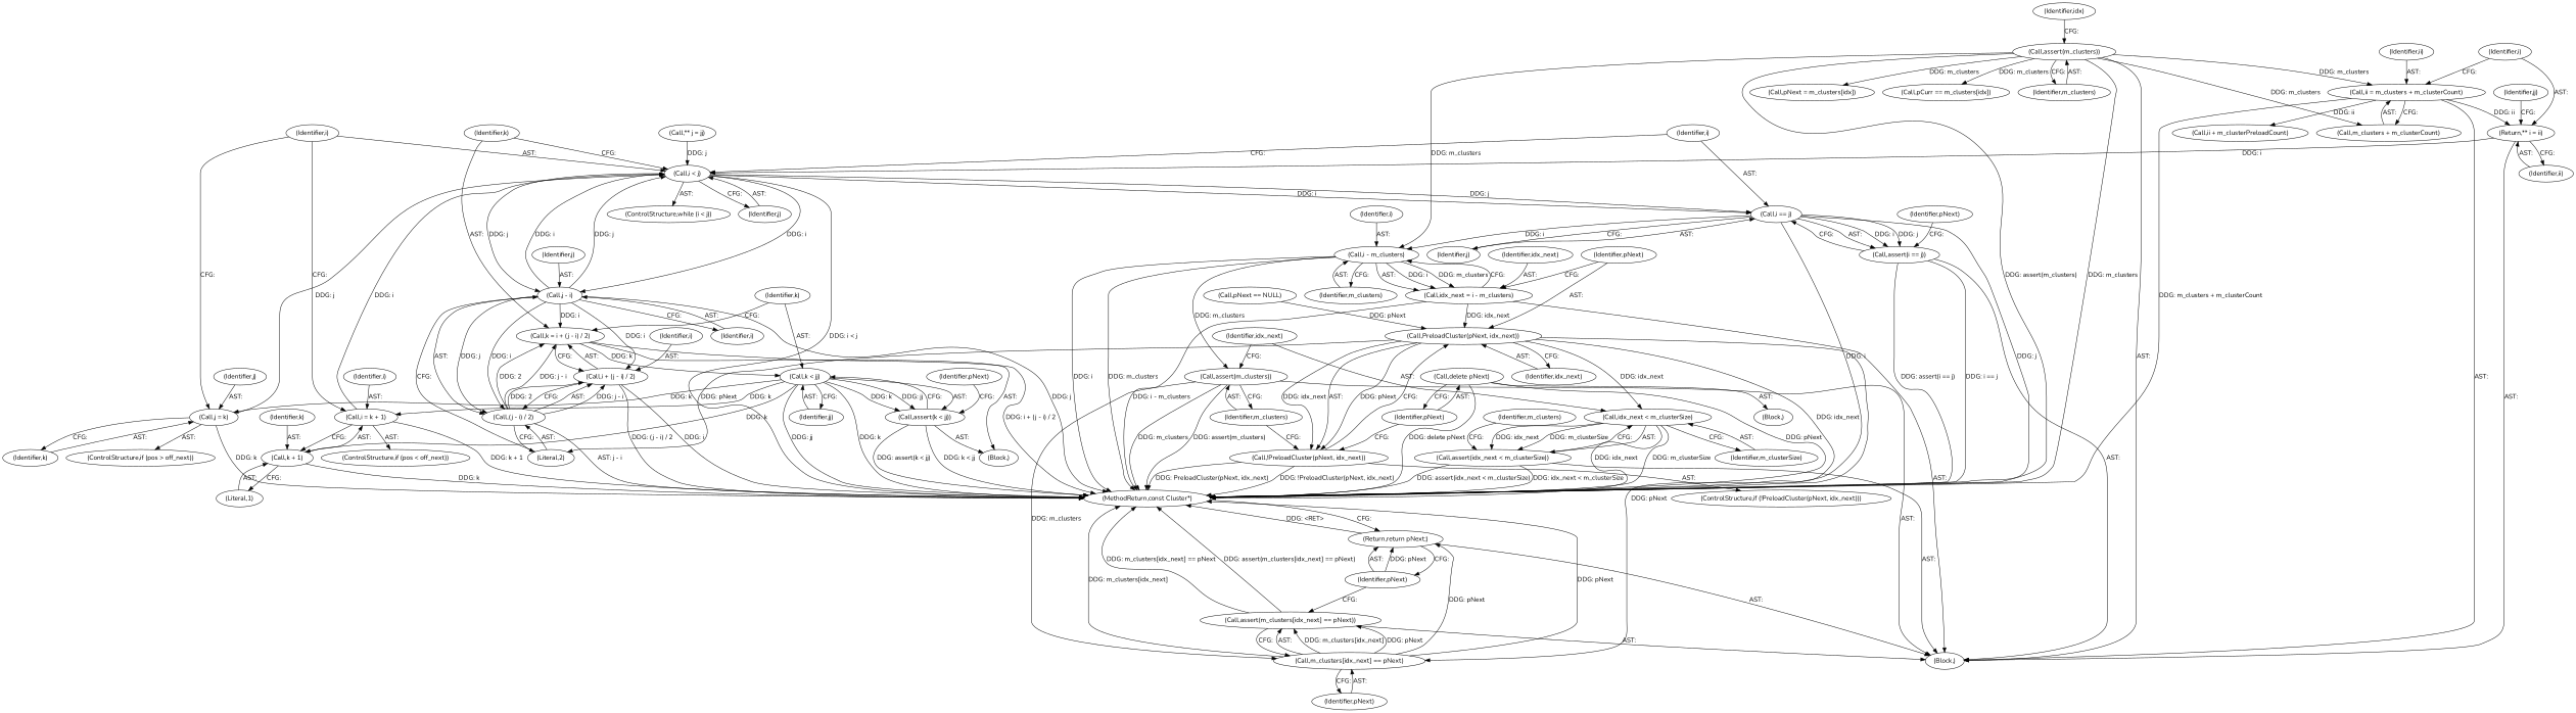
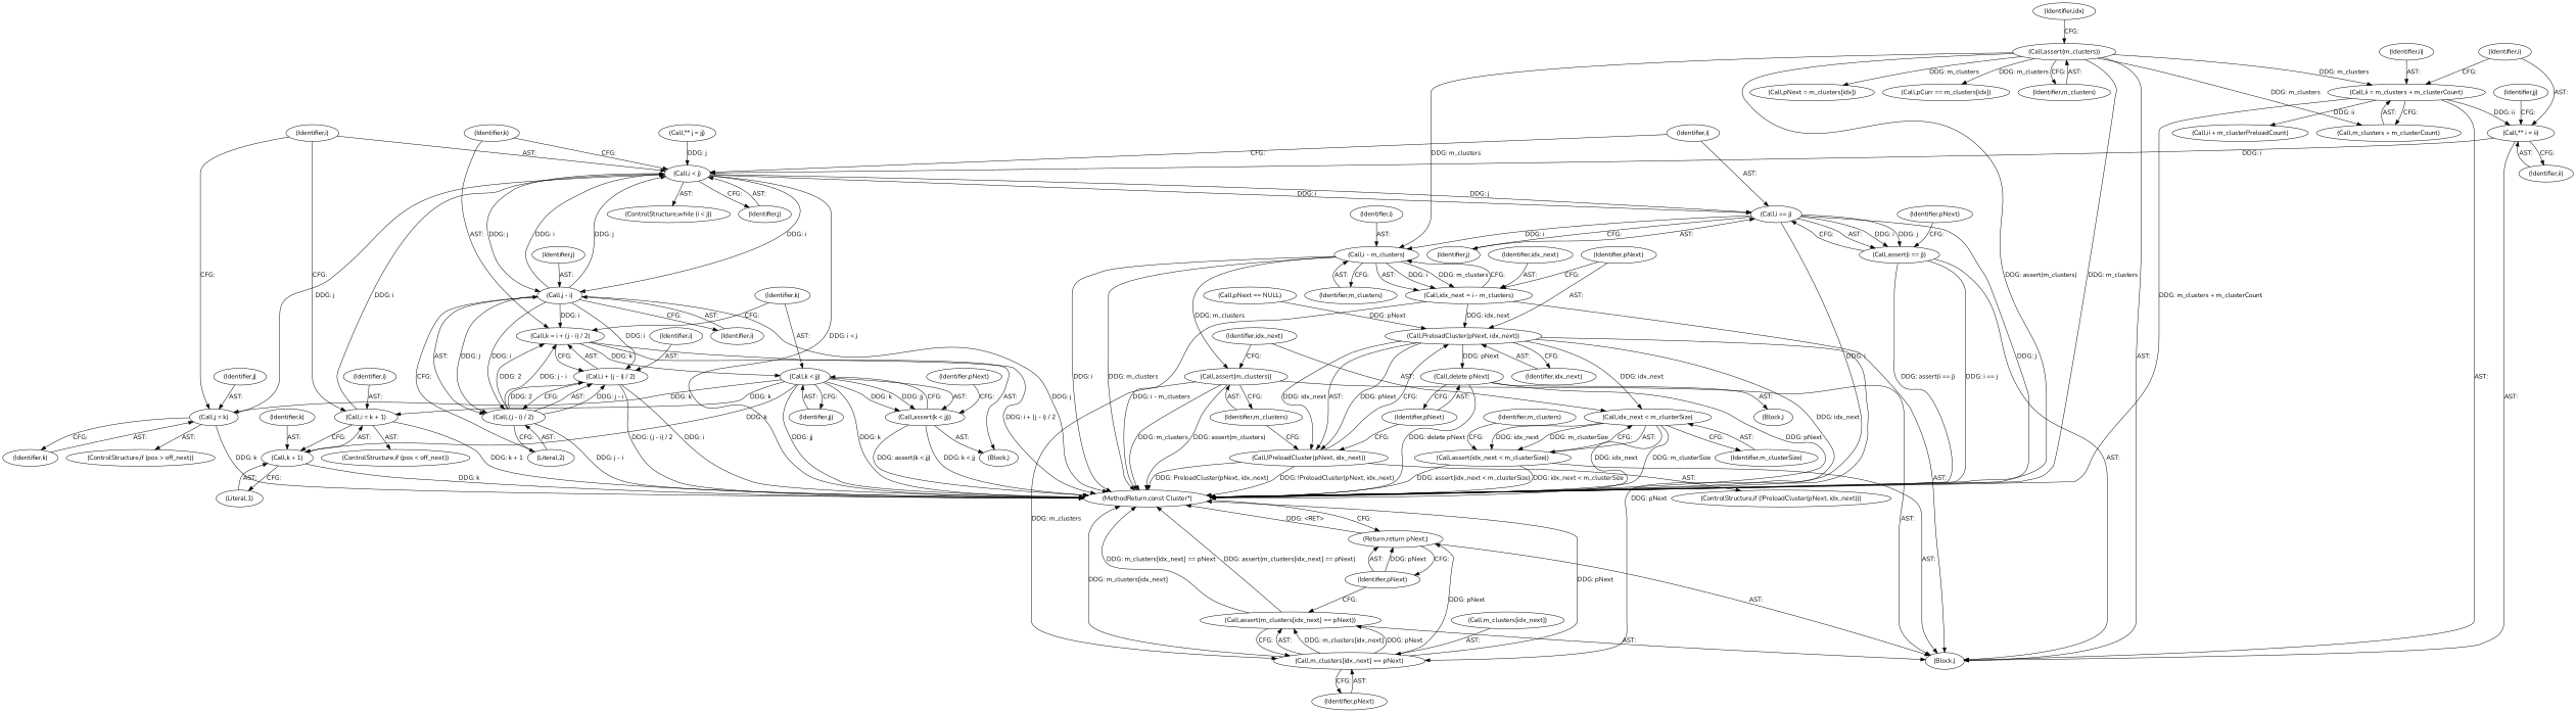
  digraph {
    fontname=Nunito
    node [fontname=Nunito]
    edge [fontname=Nunito]
-   n1 [label="(Return,** i = ii)"]
+   n1 [label="(Call,** i = ii)"]
    n2 [label="(Call,i < j)"]
    n3 [label="(Identifier,ii)"]
    n4 [label="(Block,)"]
    n5 [label="(MethodReturn,const Cluster*)"]
    n6 [label="(Call,j - i)"]
    n7 [label="(Call,i == j)"]
    n8 [label="(ControlStructure,while (i < j))"]
    n9 [label="(Identifier,j)"]
    n10 [label="(Call,ii = m_clusters + m_clusterCount)"]
    n11 [label="(Call,ii + m_clusterPreloadCount)"]
    n12 [label="(Call,m_clusters + m_clusterCount)"]
    n13 [label="(Return,return pNext;)"]
    n14 [label="(Call,assert(m_clusters))"]
    n15 [label="(Call,i - m_clusters)"]
    n16 [label="(Call,pNext = m_clusters[idx])"]
    n17 [label="(Call,pCurr == m_clusters[idx])"]
    n18 [label="(Identifier,m_clusters)"]
    n19 [label="(Call,idx_next = i - m_clusters)"]
    n20 [label="(Call,assert(m_clusters))"]
    n21 [label="(Identifier,m_clusters)"]
    n22 [label="(Call,k = i + (j - i) / 2)"]
    n23 [label="(Call,i + (j - i) / 2)"]
    n24 [label="(Call,(j - i) / 2)"]
    n25 [label="(Identifier,i)"]
    n26 [label="(Call,assert(i == j))"]
    n27 [label="(Identifier,j)"]
    n28 [label="(Call,k < jj)"]
    n29 [label="(Block,)"]
    n30 [label="(Literal,2)"]
    n31 [label="(Call,assert(k < jj))"]
    n32 [label="(Call,i = k + 1)"]
    n33 [label="(Call,k + 1)"]
    n34 [label="(Call,j = k)"]
    n35 [label="(Identifier,jj)"]
    n36 [label="(ControlStructure,if (pos < off_next))"]
    n37 [label="(Literal,1)"]
    n38 [label="(Identifier,k)"]
    n39 [label="(ControlStructure,if (pos > off_next))"]
    n40 [label="(Call,PreloadCluster(pNext, idx_next))"]
    n41 [label="(Call,m_clusters[idx_next] == pNext)"]
    n42 [label="(Identifier,m_clusters)"]
    n43 [label="(Call,!PreloadCluster(pNext, idx_next))"]
    n44 [label="(Call,delete pNext)"]
    n45 [label="(Call,idx_next < m_clusterSize)"]
    n46 [label="(Identifier,idx_next)"]
    n47 [label="(ControlStructure,if (!PreloadCluster(pNext, idx_next)))"]
    n48 [label="(Identifier,pNext)"]
    n49 [label="(Block,)"]
    n50 [label="(Call,assert(idx_next < m_clusterSize))"]
    n51 [label="(Identifier,m_clusterSize)"]
    n52 [label="(Call,assert(m_clusters[idx_next] == pNext))"]
    n53 [label="(Identifier,pNext)"]
    n54 [label="(Identifier,pNext)"]
    n55 [label="(Identifier,jj)"]
    n56 [label="(Identifier,idx)"]
    n57 [label="(Identifier,i)"]
    n58 [label="(Identifier,pNext)"]
    n59 [label="(Identifier,j)"]
    n60 [label="(Call,** j = jj)"]
    n61 [label="(Identifier,pNext)"]
    n62 [label="(Identifier,k)"]
    n63 [label="(Identifier,i)"]
    n64 [label="(Identifier,k)"]
    n65 [label="(Identifier,idx_next)"]
    n66 [label="(Identifier,j)"]
    n67 [label="(Identifier,i)"]
+   n68 [label="(Call,m_clusters[idx_next])"]
    n69 [label="(Identifier,pNext)"]
    n70 [label="(Identifier,m_clusters)"]
    n71 [label="(Identifier,k)"]
    n72 [label="(Call,pNext == NULL)"]
    n73 [label="(Identifier,i)"]
    n74 [label="(Identifier,i)"]
    n75 [label="(Identifier,idx_next)"]
    n76 [label="(Identifier,i)"]
    n77 [label="(Identifier,ii)"]
    n1 -> n2 [label="DDG: i"]
    n1 -> n3 [label="CFG: "]
    n1 -> n4 [label="AST: "]
    n2 -> n5 [label="DDG: i < j"]
    n2 -> n6 [label="DDG: j"]
    n2 -> n6 [label="DDG: i"]
    n2 -> n7 [label="DDG: i"]
    n2 -> n7 [label="DDG: j"]
    n2 -> n8 [label="AST: "]
    n2 -> n9 [label="CFG: "]
    n3 -> n1 [label="AST: "]
    n5 -> n13 [label="CFG: "]
    n6 -> n2 [label="DDG: i"]
    n6 -> n2 [label="DDG: j"]
    n6 -> n5 [label="DDG: j"]
    n6 -> n22 [label="DDG: i"]
    n6 -> n23 [label="DDG: i"]
    n6 -> n24 [label="AST: "]
    n6 -> n24 [label="DDG: j"]
    n6 -> n24 [label="DDG: i"]
    n6 -> n25 [label="CFG: "]
    n7 -> n5 [label="DDG: j"]
    n7 -> n5 [label="DDG: i"]
    n7 -> n15 [label="DDG: i"]
    n7 -> n26 [label="AST: "]
    n7 -> n26 [label="DDG: i"]
    n7 -> n26 [label="DDG: j"]
    n7 -> n27 [label="CFG: "]
    n9 -> n2 [label="AST: "]
    n10 -> n1 [label="DDG: ii"]
    n10 -> n4 [label="AST: "]
    n10 -> n5 [label="DDG: m_clusters + m_clusterCount"]
    n10 -> n11 [label="DDG: ii"]
    n10 -> n12 [label="CFG: "]
    n12 -> n10 [label="AST: "]
    n13 -> n4 [label="AST: "]
    n13 -> n5 [label="DDG: <RET>"]
    n13 -> n54 [label="CFG: "]
    n14 -> n4 [label="AST: "]
    n14 -> n5 [label="DDG: assert(m_clusters)"]
    n14 -> n5 [label="DDG: m_clusters"]
    n14 -> n10 [label="DDG: m_clusters"]
    n14 -> n12 [label="DDG: m_clusters"]
    n14 -> n15 [label="DDG: m_clusters"]
    n14 -> n16 [label="DDG: m_clusters"]
    n14 -> n17 [label="DDG: m_clusters"]
    n14 -> n18 [label="CFG: "]
    n15 -> n5 [label="DDG: i"]
    n15 -> n5 [label="DDG: m_clusters"]
    n15 -> n19 [label="AST: "]
    n15 -> n19 [label="DDG: i"]
    n15 -> n19 [label="DDG: m_clusters"]
    n15 -> n20 [label="DDG: m_clusters"]
    n15 -> n21 [label="CFG: "]
    n18 -> n14 [label="AST: "]
    n19 -> n4 [label="AST: "]
    n19 -> n5 [label="DDG: i - m_clusters"]
    n19 -> n15 [label="CFG: "]
    n19 -> n40 [label="DDG: idx_next"]
    n20 -> n4 [label="AST: "]
    n20 -> n5 [label="DDG: m_clusters"]
    n20 -> n5 [label="DDG: assert(m_clusters)"]
    n20 -> n41 [label="DDG: m_clusters"]
    n20 -> n42 [label="CFG: "]
    n21 -> n15 [label="AST: "]
    n22 -> n5 [label="DDG: i + (j - i) / 2"]
    n22 -> n23 [label="CFG: "]
    n22 -> n28 [label="DDG: k"]
    n22 -> n29 [label="AST: "]
    n23 -> n5 [label="DDG: (j - i) / 2"]
    n23 -> n5 [label="DDG: i"]
    n23 -> n22 [label="AST: "]
    n23 -> n24 [label="CFG: "]
-   n24 -> n5 [label="AST: j - i"]
+   n24 -> n5 [label="DDG: j - i"]
    n24 -> n22 [label="DDG: j - i"]
    n24 -> n22 [label="DDG: 2"]
    n24 -> n23 [label="AST: "]
    n24 -> n23 [label="DDG: j - i"]
    n24 -> n23 [label="DDG: 2"]
    n24 -> n30 [label="CFG: "]
    n25 -> n6 [label="AST: "]
    n26 -> n4 [label="AST: "]
    n26 -> n5 [label="DDG: assert(i == j)"]
    n26 -> n5 [label="DDG: i == j"]
    n26 -> n7 [label="CFG: "]
    n27 -> n7 [label="AST: "]
    n28 -> n5 [label="DDG: jj"]
    n28 -> n5 [label="DDG: k"]
    n28 -> n31 [label="AST: "]
    n28 -> n31 [label="DDG: k"]
    n28 -> n31 [label="DDG: jj"]
    n28 -> n32 [label="DDG: k"]
    n28 -> n33 [label="DDG: k"]
    n28 -> n34 [label="DDG: k"]
    n28 -> n35 [label="CFG: "]
    n30 -> n6 [label="CFG: "]
    n30 -> n24 [label="AST: "]
    n31 -> n5 [label="DDG: k < jj"]
    n31 -> n5 [label="DDG: assert(k < jj)"]
    n31 -> n28 [label="CFG: "]
    n31 -> n29 [label="AST: "]
    n32 -> n2 [label="DDG: i"]
    n32 -> n5 [label="DDG: k + 1"]
    n32 -> n33 [label="CFG: "]
    n32 -> n36 [label="AST: "]
    n33 -> n5 [label="DDG: k"]
    n33 -> n32 [label="AST: "]
    n33 -> n37 [label="CFG: "]
    n34 -> n2 [label="DDG: j"]
    n34 -> n5 [label="DDG: k"]
    n34 -> n38 [label="CFG: "]
    n34 -> n39 [label="AST: "]
    n35 -> n28 [label="AST: "]
    n37 -> n33 [label="AST: "]
    n38 -> n34 [label="AST: "]
    n40 -> n5 [label="DDG: idx_next"]
    n40 -> n41 [label="DDG: pNext"]
    n40 -> n43 [label="AST: "]
    n40 -> n43 [label="DDG: pNext"]
    n40 -> n43 [label="DDG: idx_next"]
-   n40 -> n30 [label="DDG: pNext"]
+   n40 -> n44 [label="DDG: pNext"]
    n40 -> n45 [label="DDG: idx_next"]
    n40 -> n46 [label="CFG: "]
    n41 -> n5 [label="DDG: m_clusters[idx_next]"]
    n41 -> n5 [label="DDG: pNext"]
    n41 -> n13 [label="DDG: pNext"]
    n41 -> n52 [label="AST: "]
    n41 -> n52 [label="DDG: m_clusters[idx_next]"]
    n41 -> n52 [label="DDG: pNext"]
    n41 -> n53 [label="CFG: "]
    n42 -> n20 [label="AST: "]
    n42 -> n43 [label="CFG: "]
    n43 -> n5 [label="DDG: PreloadCluster(pNext, idx_next)"]
    n43 -> n5 [label="DDG: !PreloadCluster(pNext, idx_next)"]
    n43 -> n40 [label="CFG: "]
    n43 -> n47 [label="AST: "]
    n44 -> n5 [label="DDG: delete pNext"]
    n44 -> n5 [label="DDG: pNext"]
    n44 -> n48 [label="CFG: "]
    n44 -> n49 [label="AST: "]
    n45 -> n5 [label="DDG: idx_next"]
    n45 -> n5 [label="DDG: m_clusterSize"]
    n45 -> n50 [label="AST: "]
    n45 -> n50 [label="DDG: idx_next"]
    n45 -> n50 [label="DDG: m_clusterSize"]
    n45 -> n51 [label="CFG: "]
    n46 -> n40 [label="AST: "]
    n48 -> n43 [label="CFG: "]
    n48 -> n44 [label="AST: "]
    n50 -> n4 [label="AST: "]
    n50 -> n5 [label="DDG: assert(idx_next < m_clusterSize)"]
    n50 -> n5 [label="DDG: idx_next < m_clusterSize"]
    n50 -> n45 [label="CFG: "]
    n51 -> n45 [label="AST: "]
    n52 -> n4 [label="AST: "]
    n52 -> n5 [label="DDG: m_clusters[idx_next] == pNext"]
    n52 -> n5 [label="DDG: assert(m_clusters[idx_next] == pNext)"]
    n52 -> n41 [label="CFG: "]
    n53 -> n41 [label="AST: "]
    n54 -> n13 [label="AST: "]
    n54 -> n13 [label="DDG: pNext"]
    n54 -> n52 [label="CFG: "]
    n55 -> n1 [label="CFG: "]
    n56 -> n14 [label="CFG: "]
    n57 -> n2 [label="AST: "]
    n57 -> n32 [label="CFG: "]
    n57 -> n34 [label="CFG: "]
    n58 -> n26 [label="CFG: "]
    n59 -> n34 [label="AST: "]
    n60 -> n2 [label="DDG: j"]
    n61 -> n31 [label="CFG: "]
    n62 -> n22 [label="CFG: "]
    n62 -> n28 [label="AST: "]
    n63 -> n1 [label="AST: "]
    n63 -> n10 [label="CFG: "]
    n64 -> n33 [label="AST: "]
    n65 -> n20 [label="CFG: "]
    n65 -> n45 [label="AST: "]
    n66 -> n6 [label="AST: "]
    n67 -> n23 [label="AST: "]
+   n68 -> n41 [label="AST: "]
    n69 -> n19 [label="CFG: "]
    n69 -> n40 [label="AST: "]
    n70 -> n50 [label="CFG: "]
    n71 -> n2 [label="CFG: "]
    n71 -> n22 [label="AST: "]
    n72 -> n40 [label="DDG: pNext"]
    n73 -> n32 [label="AST: "]
    n74 -> n2 [label="CFG: "]
    n74 -> n7 [label="AST: "]
    n75 -> n19 [label="AST: "]
    n76 -> n15 [label="AST: "]
    n77 -> n10 [label="AST: "]
  }
